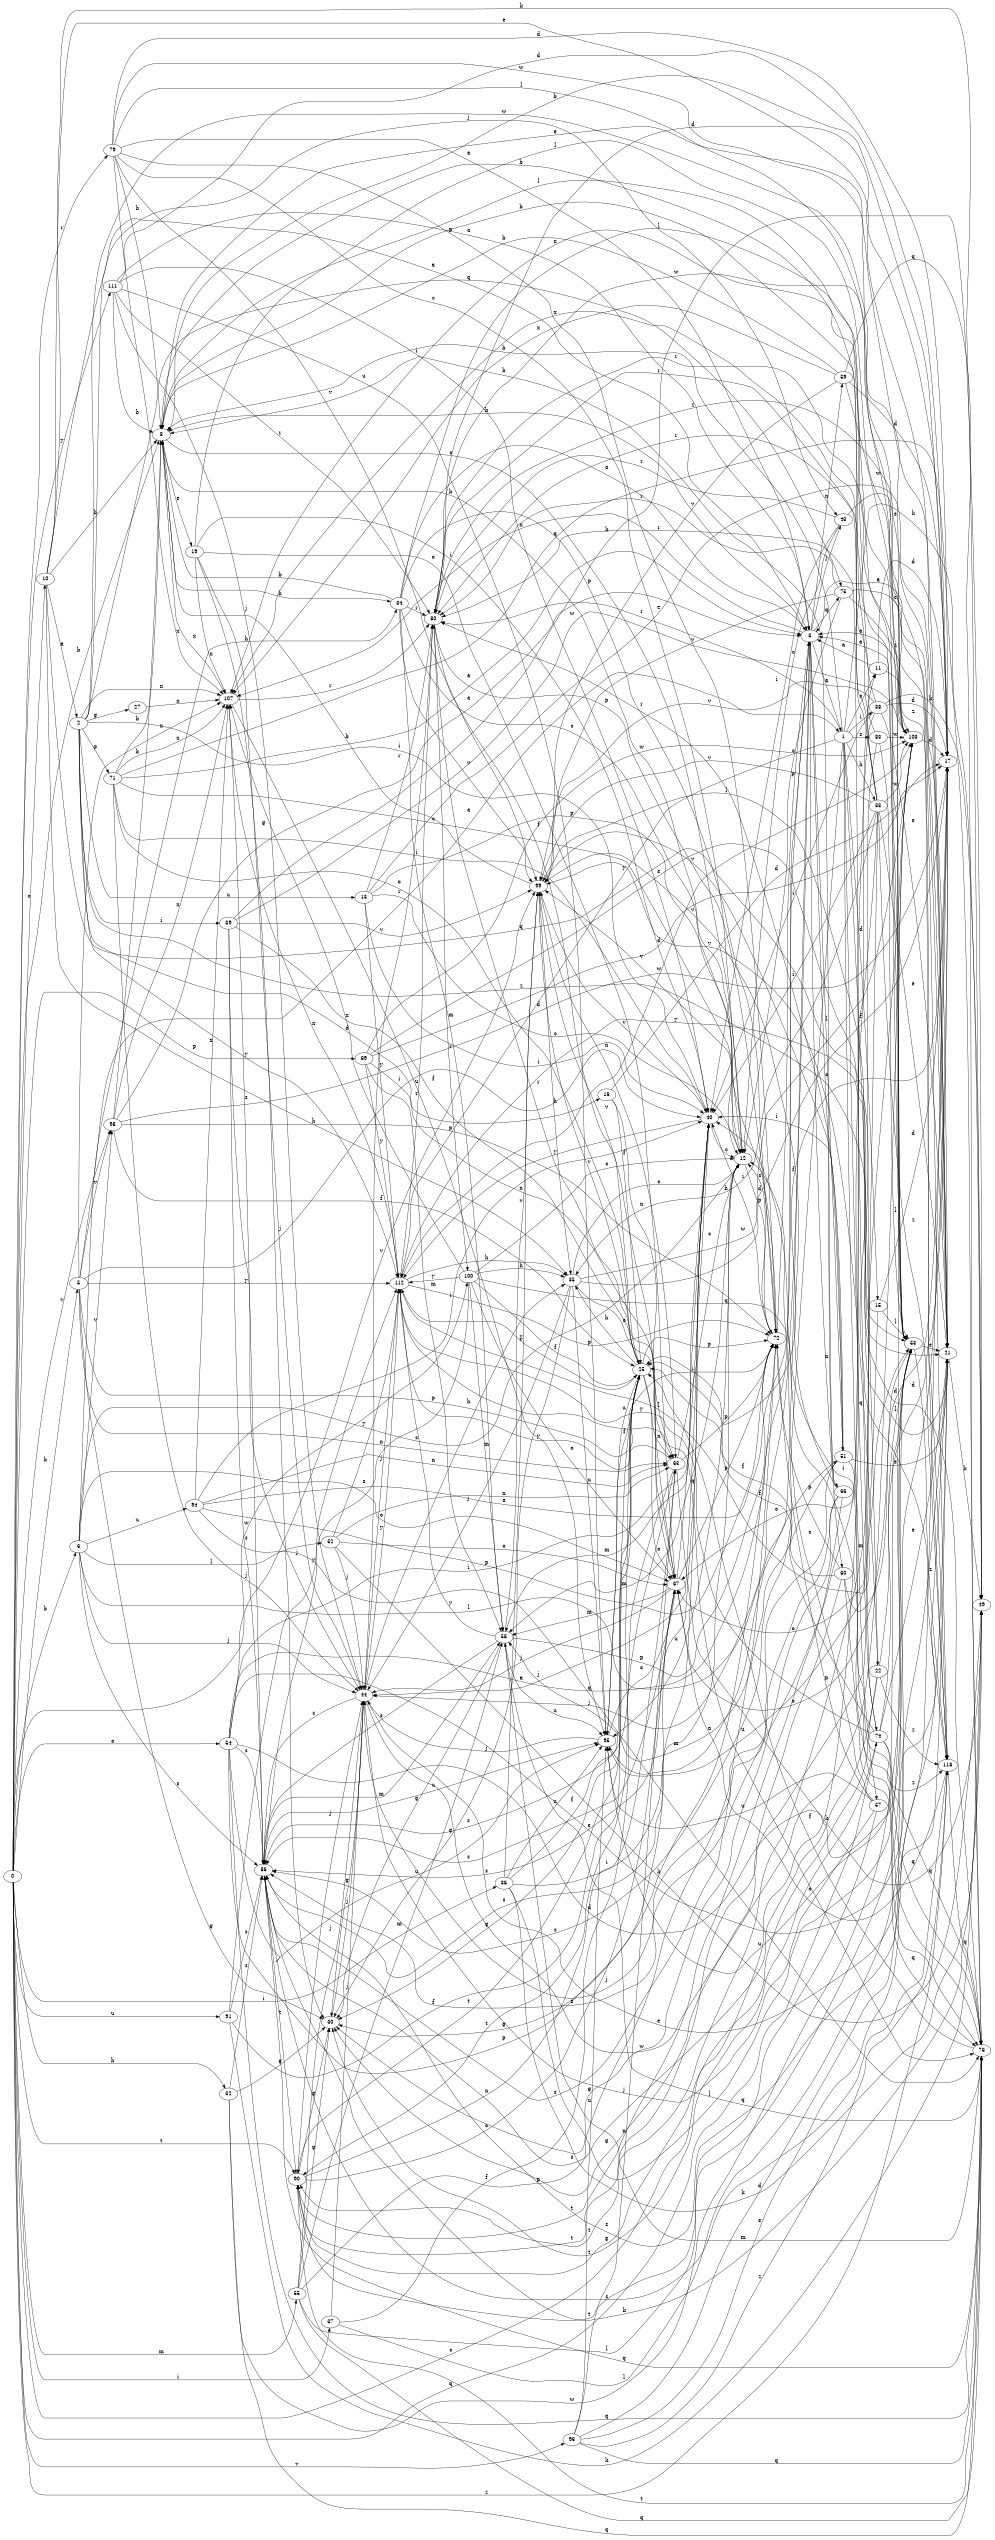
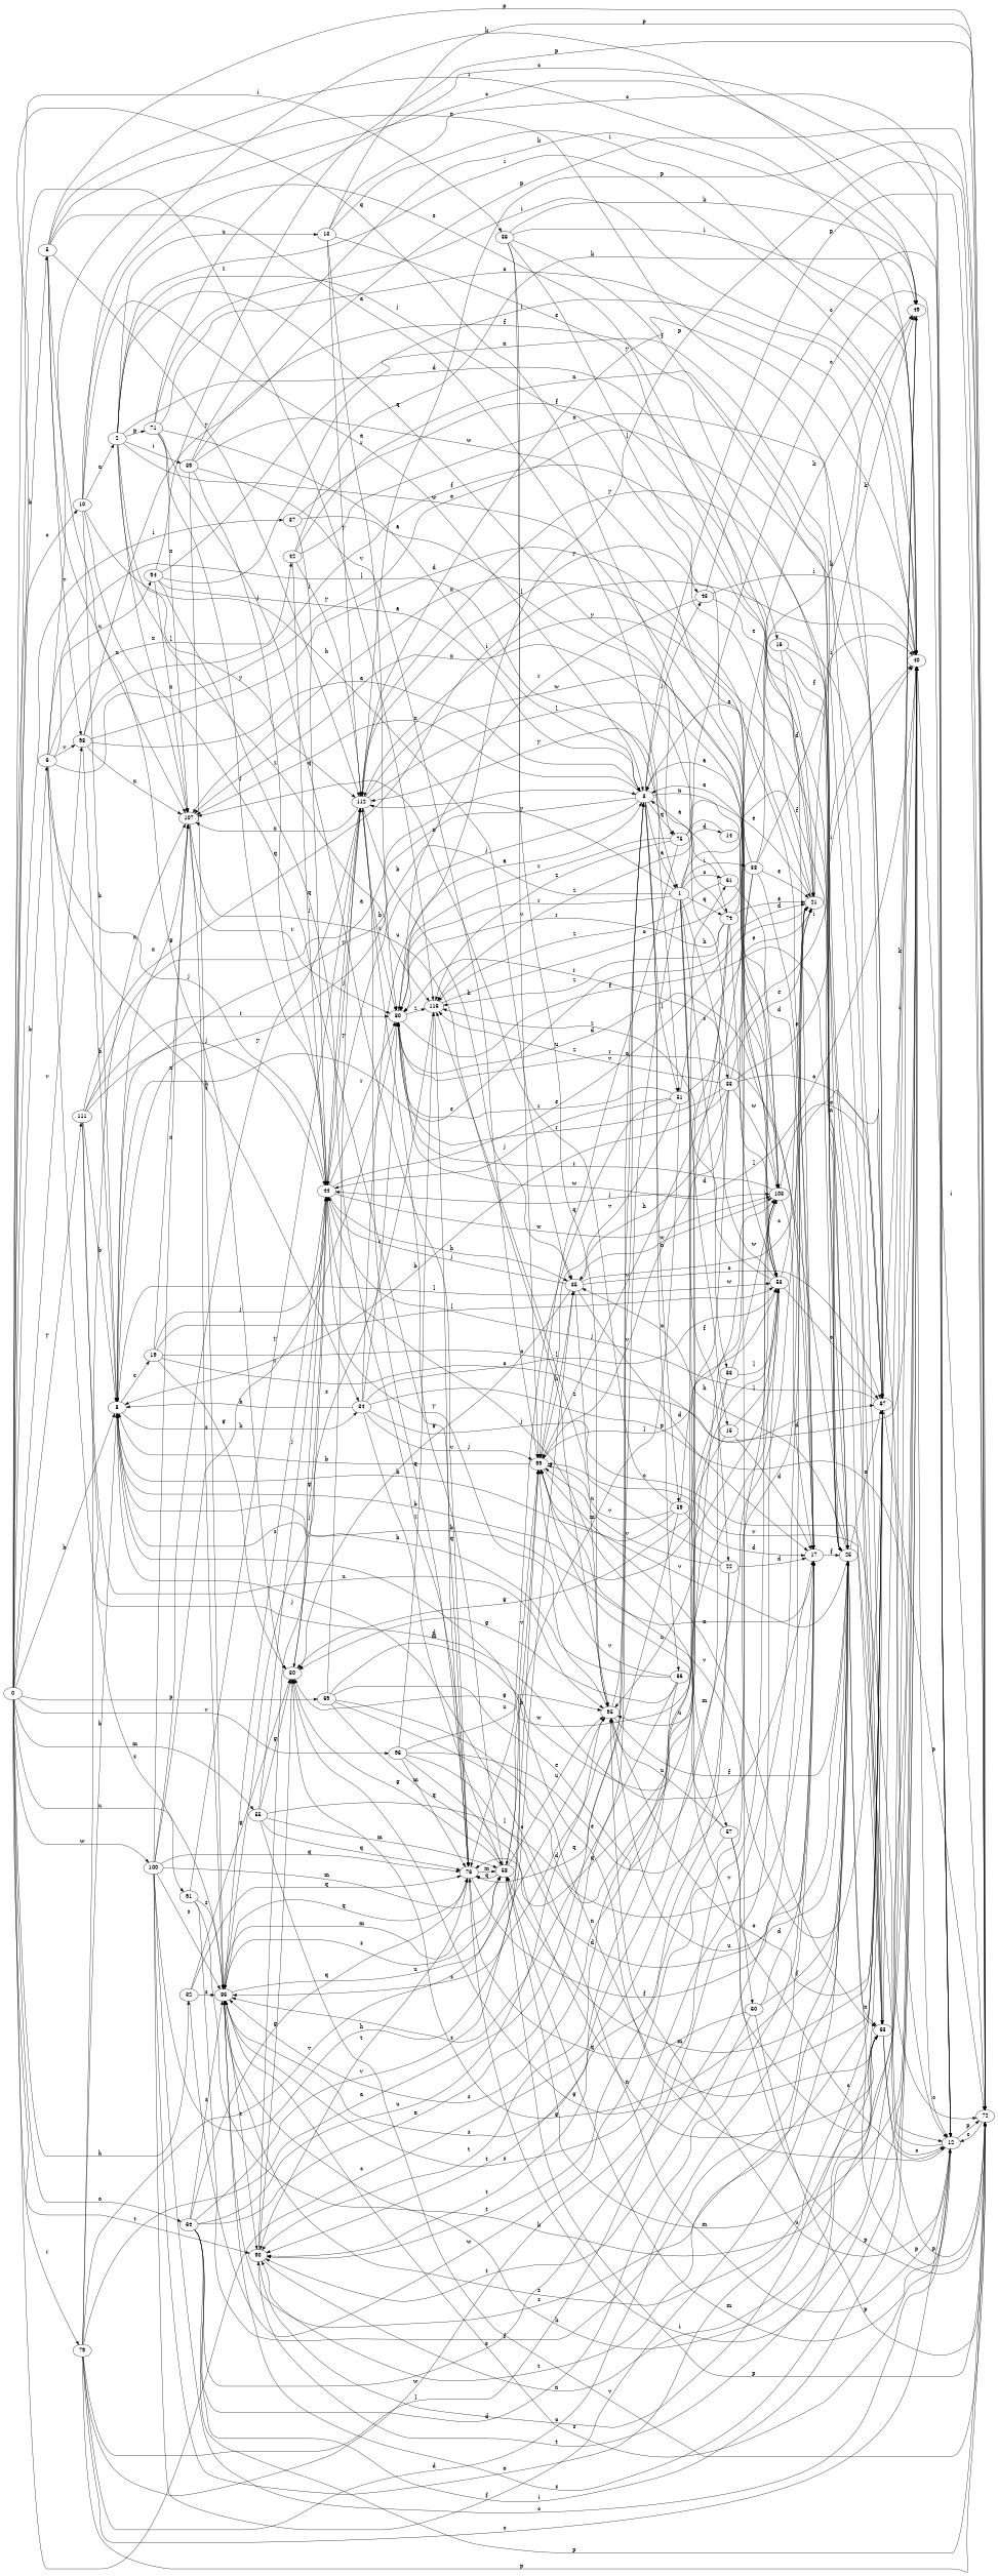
  strict digraph {
    rankdir=LR
    0
    5
    6
    8
    10
-   11
+   11 [label=61]
    32
    36
    37
    55
-   64 [label=54]
+   64
    69
    74
    79
    90
    91
    96
    98
    100
    111
    116
    1
    112
    40
    107
    72
    30
    63
    86
    44
    51
    12
    34
-   52
+   52 [label=42]
    67
    94
    19
    21
    53
    49
    2
    3
    35
    76
    17
    103
    95
    99
    25
    58
    80
+   14
    15
    22
    33
    38
    57
    83
    16
-   27
    39
    43
    71
    75
    n65 [label=13]
    59
    60
    66
    0 -> 5 [label=b]
    0 -> 6 [label=b]
    0 -> 8 [label=b]
    0 -> 10 [label=c]
    0 -> 11 [label=c]
    0 -> 32 [label=h]
    0 -> 36 [label=i]
    0 -> 37 [label=i]
    0 -> 55 [label=m]
    0 -> 64 [label=o]
    0 -> 69 [label=p]
    0 -> 74 [label=q]
    0 -> 79 [label=r]
    0 -> 90 [label=t]
    0 -> 91 [label=u]
    0 -> 96 [label=v]
    0 -> 98 [label=v]
    0 -> 100 [label=w]
    0 -> 111 [label=y]
    0 -> 116 [label=z]
    5 -> 98 [label=v]
    5 -> 1 [label=a]
    5 -> 112 [label=y]
    5 -> 40 [label=i]
    5 -> 107 [label=x]
    5 -> 72 [label=p]
    5 -> 30 [label=g]
    5 -> 63 [label=n]
    6 -> 98 [label=v]
    6 -> 86 [label=s]
    6 -> 44 [label=j]
    6 -> 51 [label=l]
    6 -> 12 [label=c]
    6 -> 34 [label=h]
    6 -> 52 [label=l]
    6 -> 67 [label=o]
    6 -> 94 [label=u]
    8 -> 107 [label=x]
    8 -> 12 [label=c]
    8 -> 34 [label=h]
    8 -> 19 [label=e]
    8 -> 21 [label=e]
    8 -> 53 [label=l]
    10 -> 8 [label=b]
    10 -> 21 [label=e]
    10 -> 49 [label=k]
    10 -> 2 [label=a]
    10 -> 3 [label=a]
    10 -> 35 [label=h]
    10 -> 76 [label=q]
    11 -> 116 [label=z]
    11 -> 3 [label=a]
    11 -> 17 [label=d]
    32 -> 30 [label=g]
    32 -> 86 [label=s]
    32 -> 76 [label=q]
    32 -> 103 [label=w]
    36 -> 40 [label=i]
    36 -> 53 [label=l]
    36 -> 49 [label=k]
    36 -> 95 [label=u]
    36 -> 99 [label=v]
    36 -> 25 [label=f]
    37 -> 44 [label=j]
    37 -> 53 [label=l]
    37 -> 25 [label=f]
-   55 -> 72 [label=p]
+   55 -> 72 [label=v]
    55 -> 30 [label=g]
    55 -> 44 [label=j]
    55 -> 53 [label=l]
    55 -> 76 [label=q]
    55 -> 58 [label=m]
    64 -> 40 [label=i]
    64 -> 72 [label=p]
    64 -> 86 [label=s]
    64 -> 21 [label=e]
    64 -> 3 [label=a]
    64 -> 76 [label=q]
    64 -> 17 [label=d]
    64 -> 95 [label=u]
    64 -> 99 [label=v]
    69 -> 112 [label=y]
    69 -> 63 [label=n]
    69 -> 21 [label=e]
    69 -> 17 [label=d]
    69 -> 103 [label=w]
    69 -> 58 [label=m]
    74 -> 116 [label=z]
    74 -> 112 [label=y]
    74 -> 30 [label=g]
    74 -> 21 [label=e]
    74 -> 53 [label=l]
    74 -> 76 [label=q]
    74 -> 25 [label=f]
    74 -> 80 [label=r]
    79 -> 8 [label=b]
    79 -> 107 [label=x]
    79 -> 72 [label=p]
    79 -> 12 [label=c]
    79 -> 53 [label=l]
    79 -> 3 [label=a]
    79 -> 17 [label=d]
    79 -> 103 [label=w]
    79 -> 99 [label=v]
    90 -> 30 [label=g]
    90 -> 63 [label=n]
    90 -> 44 [label=j]
    90 -> 67 [label=o]
    91 -> 112 [label=y]
    91 -> 86 [label=s]
    91 -> 49 [label=k]
    91 -> 25 [label=f]
    96 -> 116 [label=z]
    96 -> 63 [label=n]
    96 -> 21 [label=e]
    96 -> 76 [label=q]
    96 -> 17 [label=d]
    96 -> 95 [label=u]
    98 -> 8 [label=b]
    98 -> 107 [label=x]
    98 -> 72 [label=p]
    98 -> 3 [label=a]
    98 -> 17 [label=d]
    98 -> 25 [label=f]
    100 -> 112 [label=y]
    100 -> 107 [label=x]
    100 -> 86 [label=s]
    100 -> 12 [label=c]
    100 -> 67 [label=o]
    100 -> 35 [label=h]
    100 -> 76 [label=q]
    100 -> 25 [label=f]
    100 -> 58 [label=m]
-   80 -> 100 [label=r]
+   100 -> 80 [label=r]
    111 -> 8 [label=b]
    111 -> 40 [label=i]
    111 -> 44 [label=j]
    111 -> 3 [label=a]
    111 -> 17 [label=d]
    111 -> 95 [label=u]
    111 -> 80 [label=r]
    116 -> 86 [label=s]
    116 -> 67 [label=o]
    116 -> 76 [label=q]
    1 -> 8 [label=b]
    1 -> 11 [label=c]
    1 -> 74 [label=q]
    1 -> 112 [label=y]
    1 -> 86 [label=s]
    1 -> 49 [label=k]
    1 -> 80 [label=r]
+   1 -> 14 [label=d]
    1 -> 15 [label=d]
    1 -> 22 [label=f]
    1 -> 33 [label=h]
    1 -> 38 [label=i]
    1 -> 57 [label=m]
    1 -> 83 [label=s]
    112 -> 107 [label=x]
    112 -> 72 [label=p]
    112 -> 44 [label=j]
    112 -> 53 [label=l]
    112 -> 35 [label=h]
    112 -> 76 [label=q]
    112 -> 103 [label=w]
    112 -> 80 [label=r]
    40 -> 112 [label=y]
    40 -> 86 [label=s]
    40 -> 44 [label=j]
    40 -> 12 [label=c]
    40 -> 99 [label=v]
    40 -> 58 [label=m]
    107 -> 86 [label=s]
    107 -> 95 [label=u]
    107 -> 80 [label=r]
    72 -> 40 [label=i]
    72 -> 12 [label=c]
    30 -> 44 [label=j]
    63 -> 90 [label=t]
    63 -> 112 [label=y]
    63 -> 72 [label=p]
    63 -> 86 [label=s]
    63 -> 12 [label=c]
    63 -> 49 [label=k]
    86 -> 90 [label=t]
    86 -> 49 [label=k]
    86 -> 76 [label=q]
    86 -> 95 [label=u]
    86 -> 58 [label=m]
    44 -> 112 [label=y]
    44 -> 30 [label=g]
    44 -> 86 [label=s]
    44 -> 21 [label=e]
    44 -> 35 [label=h]
    44 -> 103 [label=w]
    44 -> 80 [label=r]
    51 -> 40 [label=i]
    51 -> 44 [label=j]
    51 -> 21 [label=e]
    51 -> 76 [label=q]
    51 -> 99 [label=v]
    51 -> 58 [label=m]
    51 -> 80 [label=r]
    12 -> 8 [label=b]
    12 -> 72 [label=p]
    12 -> 86 [label=s]
    12 -> 95 [label=u]
    12 -> 99 [label=v]
    12 -> 58 [label=m]
    34 -> 8 [label=b]
    34 -> 72 [label=p]
    34 -> 12 [label=c]
    34 -> 53 [label=l]
    34 -> 3 [label=a]
    34 -> 99 [label=v]
    34 -> 58 [label=m]
    34 -> 80 [label=r]
    52 -> 112 [label=y]
    52 -> 63 [label=n]
    52 -> 44 [label=j]
    52 -> 67 [label=o]
    52 -> 49 [label=k]
    67 -> 40 [label=i]
    67 -> 72 [label=p]
    67 -> 30 [label=g]
    67 -> 86 [label=s]
    67 -> 44 [label=j]
    67 -> 99 [label=v]
    67 -> 58 [label=m]
    94 -> 40 [label=i]
    94 -> 107 [label=x]
    94 -> 72 [label=p]
    94 -> 63 [label=n]
    94 -> 3 [label=a]
    94 -> 76 [label=q]
-   19 -> 40 [label=i]
+   19 -> 40 [label=o]
    19 -> 107 [label=x]
    19 -> 30 [label=g]
    19 -> 44 [label=j]
    19 -> 67 [label=o]
    19 -> 53 [label=l]
    21 -> 112 [label=y]
    21 -> 86 [label=s]
    21 -> 49 [label=k]
    21 -> 3 [label=a]
    53 -> 116 [label=z]
    53 -> 67 [label=o]
    53 -> 21 [label=e]
    53 -> 3 [label=a]
    53 -> 95 [label=u]
    53 -> 80 [label=r]
    2 -> 116 [label=z]
    2 -> 112 [label=y]
    2 -> 40 [label=i]
    2 -> 107 [label=x]
    2 -> 103 [label=w]
    2 -> 16 [label=d]
-   2 -> 27 [label=g]
    2 -> 39 [label=i]
    2 -> 43 [label=j]
    2 -> 71 [label=p]
    2 -> 75 [label=q]
    2 -> n65 [label=u]
    3 -> 8 [label=b]
    3 -> 1 [label=a]
    3 -> 107 [label=x]
-   72 -> 3 [label=p]
+   3 -> 72 [label=p]
    3 -> 44 [label=j]
    3 -> 51 [label=l]
    3 -> 43 [label=j]
    3 -> 75 [label=q]
    3 -> 59 [label=n]
    3 -> 60 [label=n]
    3 -> 66 [label=o]
    35 -> 30 [label=g]
    35 -> 44 [label=j]
    35 -> 12 [label=c]
    35 -> 67 [label=o]
    35 -> 17 [label=d]
    35 -> 103 [label=w]
    35 -> 95 [label=u]
    76 -> 90 [label=t]
    76 -> 40 [label=i]
    76 -> 25 [label=f]
    76 -> 58 [label=m]
    17 -> 8 [label=b]
    17 -> 25 [label=f]
    103 -> 67 [label=o]
    103 -> 3 [label=a]
    103 -> 17 [label=d]
    103 -> 80 [label=r]
    95 -> 44 [label=j]
    95 -> 67 [label=o]
    95 -> 3 [label=a]
    95 -> 25 [label=f]
    99 -> 8 [label=b]
    99 -> 63 [label=n]
    99 -> 53 [label=l]
    99 -> 35 [label=h]
    25 -> 90 [label=t]
    25 -> 112 [label=y]
    25 -> 72 [label=p]
    25 -> 30 [label=g]
    25 -> 63 [label=n]
    25 -> 67 [label=o]
    25 -> 35 [label=h]
    25 -> 95 [label=u]
    25 -> 99 [label=v]
    25 -> 80 [label=r]
    58 -> 112 [label=y]
    58 -> 72 [label=p]
    58 -> 30 [label=g]
    58 -> 86 [label=s]
    58 -> 76 [label=q]
    58 -> 95 [label=u]
    58 -> 99 [label=v]
    80 -> 116 [label=z]
    80 -> 72 [label=p]
    80 -> 17 [label=d]
    80 -> 103 [label=w]
    80 -> 25 [label=f]
+   14 -> 116 [label=z]
    15 -> 53 [label=l]
    15 -> 17 [label=d]
    15 -> 95 [label=u]
    22 -> 90 [label=t]
    22 -> 116 [label=z]
    22 -> 86 [label=s]
    22 -> 17 [label=d]
    22 -> 99 [label=v]
    33 -> 8 [label=b]
    33 -> 116 [label=z]
    33 -> 40 [label=i]
    33 -> 107 [label=x]
    33 -> 30 [label=g]
    33 -> 67 [label=o]
    33 -> 21 [label=e]
    33 -> 35 [label=h]
    33 -> 103 [label=w]
    33 -> 99 [label=v]
    33 -> 80 [label=r]
    38 -> 40 [label=i]
    38 -> 107 [label=x]
    38 -> 86 [label=s]
    38 -> 21 [label=e]
    38 -> 49 [label=k]
    38 -> 17 [label=d]
    38 -> 99 [label=v]
    57 -> 90 [label=t]
    57 -> 72 [label=p]
    57 -> 44 [label=j]
    57 -> 12 [label=c]
    57 -> 95 [label=u]
    83 -> 8 [label=b]
    83 -> 90 [label=t]
    83 -> 53 [label=l]
    83 -> 103 [label=w]
    16 -> 63 [label=n]
    16 -> 17 [label=d]
    16 -> 25 [label=f]
-   27 -> 107 [label=x]
    39 -> 86 [label=s]
    39 -> 44 [label=j]
    39 -> 49 [label=k]
    39 -> 103 [label=w]
    39 -> 99 [label=v]
    39 -> 25 [label=f]
    43 -> 40 [label=i]
    43 -> 12 [label=c]
    43 -> 21 [label=e]
    43 -> 80 [label=r]
-   71 -> 8 [label=b]
    71 -> 40 [label=i]
    71 -> 107 [label=x]
    71 -> 44 [label=j]
    71 -> 12 [label=c]
    71 -> 67 [label=o]
    71 -> 3 [label=a]
    71 -> 76 [label=q]
    75 -> 116 [label=z]
    75 -> 12 [label=c]
    75 -> 21 [label=e]
    75 -> 99 [label=v]
    75 -> 80 [label=r]
    n65 -> 112 [label=y]
    n65 -> 40 [label=i]
    n65 -> 72 [label=p]
    n65 -> 12 [label=c]
    n65 -> 21 [label=e]
    n65 -> 80 [label=r]
    59 -> 8 [label=b]
    59 -> 107 [label=x]
    59 -> 76 [label=q]
    59 -> 17 [label=d]
    59 -> 103 [label=w]
    59 -> 99 [label=v]
    60 -> 90 [label=t]
    60 -> 72 [label=p]
    60 -> 76 [label=q]
    60 -> 17 [label=d]
    60 -> 25 [label=f]
    66 -> 8 [label=b]
    66 -> 90 [label=t]
    66 -> 30 [label=g]
    66 -> 86 [label=s]
    66 -> 99 [label=v]
  }
